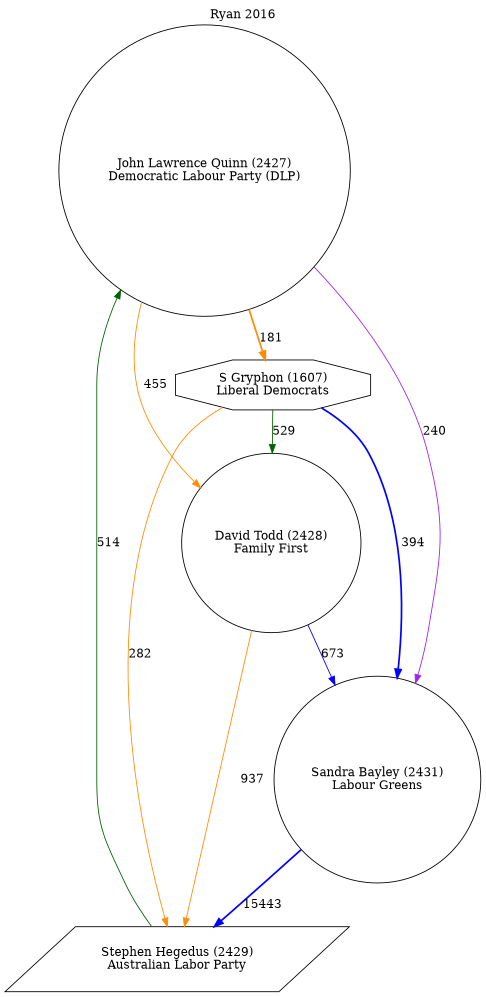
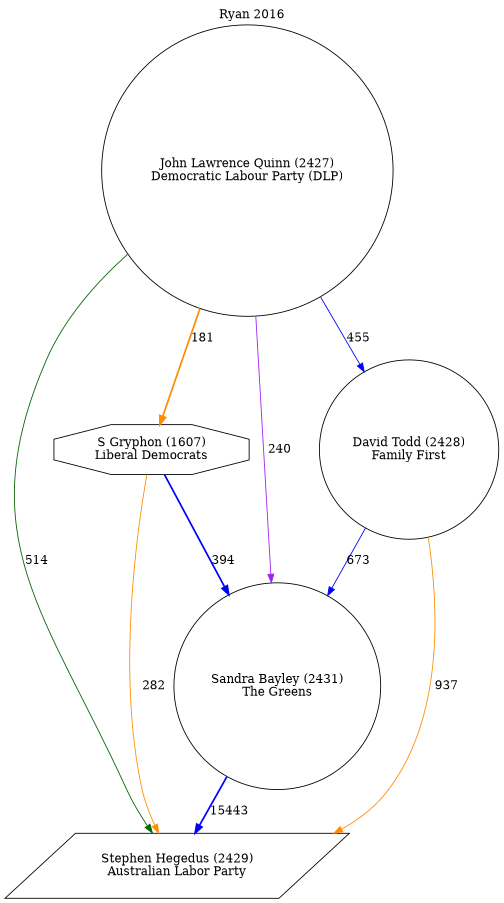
  digraph {
    label="Ryan 2016"
    labelloc=t
    mclimit=10
    node [shape=circle]
    edge [color=darkorange style=solid]
    n1 [label="John Lawrence Quinn (2427)\nDemocratic Labour Party (DLP)"]
    n2 [label="Stephen Hegedus (2429)\nAustralian Labor Party" shape=parallelogram]
    n3 [label="S Gryphon (1607)\nLiberal Democrats" shape=octagon]
-   n4 [label="Sandra Bayley (2431)\nLabour Greens"]
+   n4 [label="Sandra Bayley (2431)\nThe Greens"]
    n5 [label="David Todd (2428)\nFamily First"]
-   n2 -> n1 [color=darkgreen label=514]
+   n1 -> n2 [color=darkgreen label=514]
    n1 -> n3 [label=181 style=bold]
    n1 -> n4 [color=purple label=240]
-   n1 -> n5 [label=455]
+   n1 -> n5 [color=blue label=455]
    n3 -> n2 [label=282]
    n3 -> n4 [color=blue label=394 style=bold]
-   n3 -> n5 [color=darkgreen label=529]
    n4 -> n2 [color=blue label=15443 style=bold]
    n5 -> n2 [label=937]
    n5 -> n4 [color=blue label=673]
  }
